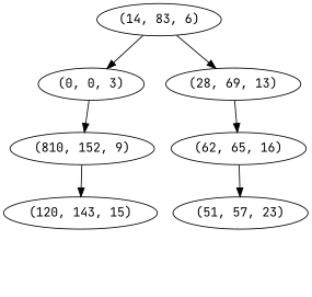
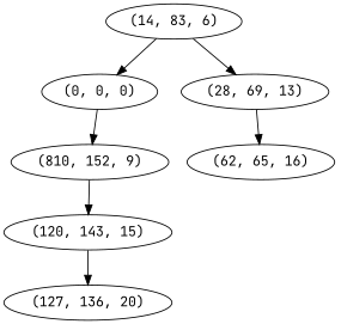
  digraph {
    fontname="JetBrains Mono"
    node [fontname="JetBrains Mono"]
    edge [fontname="JetBrains Mono"]
    n1 [label="(810, 152, 9)"]
-   "(0, 0, 0)" [label="(0, 0, 3)"]
+   "(0, 0, 0)"
    "(14, 83, 6)"
    "(28, 69, 13)"
    "(120, 143, 15)"
    n6 [label="(62, 65, 16)"]
-   "(51, 57, 23)"
+   "(127, 136, 20)"
    n1 -> "(120, 143, 15)"
    "(0, 0, 0)" -> n1
    "(14, 83, 6)" -> "(0, 0, 0)"
    "(14, 83, 6)" -> "(28, 69, 13)"
    "(28, 69, 13)" -> n6
-   n6 -> "(51, 57, 23)"
+   "(120, 143, 15)" -> "(127, 136, 20)"
  }
